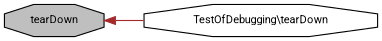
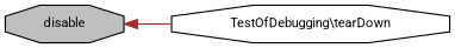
  digraph {
    rankdir=LR
    fontname=Roboto
    node [color=black fontname=Roboto fontsize=10 shape=octagon style=filled]
-   n1 [fillcolor=grey75 fontcolor=black height=0.2 label=tearDown width=0.4]
+   n1 [fillcolor=grey75 fontcolor=black height=0.2 label=disable width=0.4]
    n2 [fillcolor=white height=0.2 label="TestOfDebugging\\tearDown" width=0.4]
    n1 -> n2 [color=brown dir=back fontname=Roboto fontsize=10 labelfontname=Helvetica labelfontsize=10 style=solid]
  }
